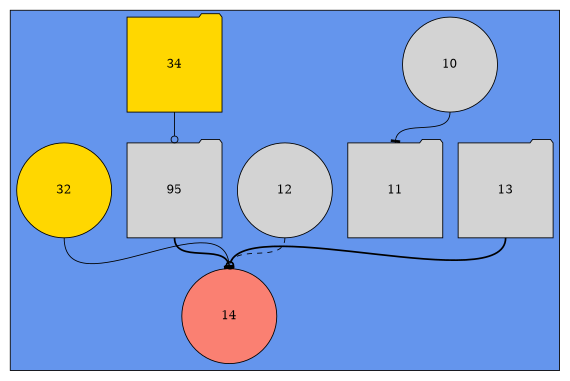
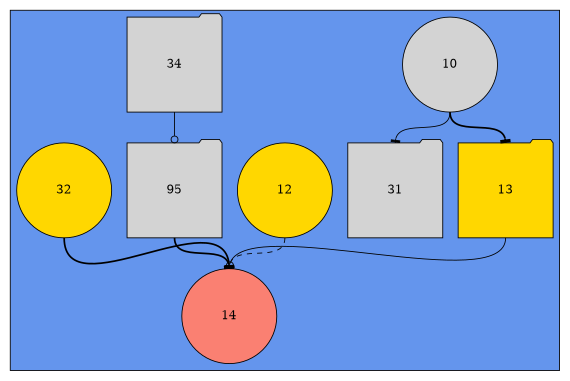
  digraph {
    node [fillcolor=lightgrey shape=ellipse style=filled]
    edge [arrowhead=tee headport=n style=solid tailport=s]
    10 [height=1.53571 width=1.53571]
-   11 [height=1.53571 shape=folder width=1.53571]
-   12 [height=1.53571 width=1.53571]
-   13 [height=1.53571 shape=folder width=1.53571]
-   34 [fillcolor=gold height=1.53571 shape=folder width=1.53571]
+   11 [height=1.53571 shape=folder width=1.53571 label=31]
+   12 [fillcolor=gold height=1.53571 width=1.53571]
+   13 [fillcolor=gold height=1.53571 shape=folder width=1.53571]
+   34 [height=1.53571 shape=folder width=1.53571]
    n6 [height=1.53571 label=95 shape=folder width=1.53571]
    32 [fillcolor=gold height=1.53571 width=1.53571]
    14 [fillcolor=salmon height=1.53571 width=1.53571]
    subgraph cluster_1 {
      fillcolor=cornflowerblue
      style=filled
      10
      11
      12
      13
      34
      n6
      32
      14
    }
    10 -> 11
+   10 -> 13 [style=bold]
    12 -> 14 [style=dashed]
-   13 -> 14 [arrowhead=odot style=bold]
+   13 -> 14 [arrowhead=odot]
    34 -> n6 [arrowhead=odot]
    n6 -> 14 [style=bold]
-   32 -> 14
+   32 -> 14 [style=bold]
  }
